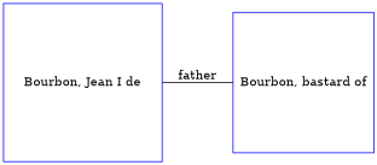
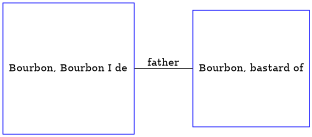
  digraph {
    rankdir=LR
    node [color=blue regular=1 shape=box]
-   n1 [label="Bourbon, Jean I de"]
+   n1 [label="Bourbon, Bourbon I de"]
    n2 [label="Bourbon, bastard of"]
    n1 -> n2 [arrowsize=0.0 dir=none label=father]
  }
